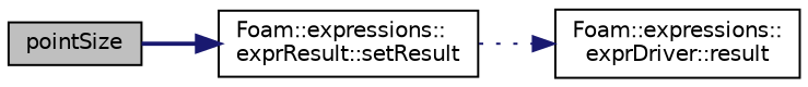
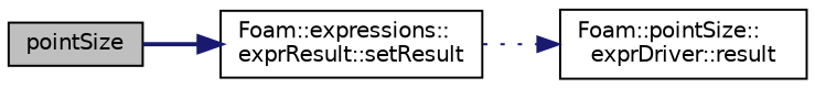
  digraph {
    rankdir=LR
    node [color=black fontname=Helvetica fontsize=10 shape=record]
    edge [color=midnightblue fontname=Helvetica fontsize=10 labelfontname=Helvetica labelfontsize=10]
    n1 [fillcolor=grey75 fontcolor=black height=0.2 label=pointSize style=filled width=0.4]
    n2 [height=0.2 label="Foam::expressions::\lexprResult::setResult" width=0.4]
-   n3 [height=0.2 label="Foam::expressions::\lexprDriver::result" width=0.4]
+   n3 [height=0.2 label="Foam::pointSize::\lexprDriver::result" width=0.4]
    n1 -> n2 [style=bold]
    n2 -> n3 [style=dotted]
  }
